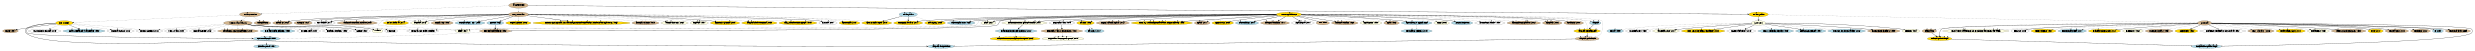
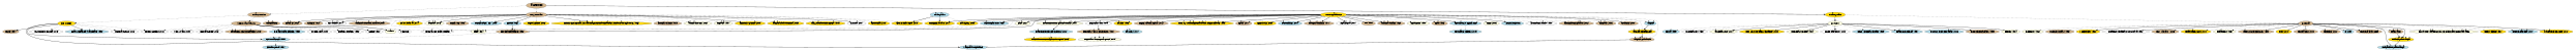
  digraph {
    node [fillcolor=tan style=filled]
    edge [arrowhead=odot style=dashed]
    "Фильмы" [fontsize=26]
    n2 [fontsize=22 label="Властелин"]
    "Ебанутые" [fillcolor=gold fontsize=22]
    "Охуенные" [fontsize=22]
    "Меня заставили" [fontsize=20]
    "Не очень" [fillcolor=gold fontsize=20]
    "Мне нравятся"
    "Слегка" [fontsize=20]
    "Совсем" [fillcolor=lightyellow fontsize=20]
    "Свет из иных миров (2019)" [fillcolor=gold]
    "Бэтмен (1966)" [fillcolor=lightblue]
    "Водный мир (1995)"
    "Всегда говори «ДА» (2008)" [fillcolor=lightblue]
    "Голубой утенок (2006)" [fillcolor=gold]
    "Доктор Стрейнджлав, или Как я научился не волноваться и полюбил атомную бомбу (1963)" [fillcolor=gold]
    "Дюна (1984)" [fillcolor=lightyellow]
    "Зеленый сойлент (1973)"
    "Машина времени (2002)" [fillcolor=lightyellow]
    "Нирвана (1997)" [fillcolor=lightyellow]
    "Одинокий мужчина (2009)" [fillcolor=gold]
    "Растрать свою молодость (2003)" [fillcolor=gold]
    "Шоу ужасов Рокки Хоррора (1975)" [fillcolor=gold]
    "Сибилла (2007)" [fillcolor=white]
    n24 [fillcolor=gold label="Время Евы (2109)"]
    "Трасса 60 (2002)"
    "Солярис (1972)"
    "Ex Machina (2014)" [fillcolor=white]
    "Мальчик в полосатой пижаме (2008)"
    "Er ist wieder da (2014)" [fillcolor=gold]
    "Расплата (2016)" [fillcolor=lightyellow]
    "Не думай про белых обезъян" [fillcolor=white]
    "Сияние (1980)" [fillcolor=white]
    "Титаник" [fillcolor=lightyellow]
    "Метропия" [fillcolor=white]
    "Мэри и Макс (2009)" [fillcolor=white]
    "Чудо на Гудзоне (2016)" [fillcolor=white]
    "Доктор Стрендж (2016)" [fillcolor=white]
    "Далласский клуб покупателей (2013)"
    "В джазе только девушки (1959)" [fillcolor=lightblue]
    "500 дней лета (2009)" [fillcolor=white]
    "Большой Лебовски (1998)" [fillcolor=white]
    "Бэтмен навсегда (1995)" [fillcolor=lightblue]
    "Матрица: воскрешение" [fillcolor=lightblue]
    "Мир Юрского периода (2015)" [fillcolor=white]
    "Страх и ненависть в Лас-Вегасе (1998)" [fillcolor=lightblue]
    "Отряд самоубийц (2016)" [fillcolor=white]
    "Ворон (1994)"
    "Мне нравится" [fillcolor=gold fontsize=20]
    "Зов Ктулху (2005)" [fillcolor=gold]
    "Шепчущий во тьме (2011)" [fillcolor=gold]
    "Пароходный билл (1928)" [fillcolor=lightblue]
    "Безумный Макс (1979)" [fillcolor=white]
    "Бэтмен возвращается (1992)"
    "Властелин колец: Братство кольца (2001)" [fillcolor=lightyellow]
    "Внутри Льюина Дэвиса (2012)"
    "Вонг Фу, с благодарностью за всё! Джули Ньюмар (1995)" [fillcolor=gold]
    "Драйв (2011)"
    "Другой мир (2003)" [fillcolor=gold]
    "Ван Хельсинг (2004)" [fillcolor=lightblue]
    "Заводной апельсин (1971)"
    "Игры разума (2001)" [fillcolor=white]
    "На игле (1996)" [fillcolor=gold]
    "Оно (1990)"
    "Планета обезьян (1968)"
    "Привидение (1990)" [fillcolor=lightyellow]
    "Страх (1983)"
    "Терминатор 2: Судный день" [fillcolor=lightblue]
    "Кэнди (2006)" [fillcolor=lightyellow]
    "Истории подземки" [fillcolor=lightblue]
    "Изгоняющий заново (1990)" [fillcolor=white]
    "Унесённые призраками (2002)"
    "Варкрафт (2016)"
    "Матрица" [fillcolor=lightblue]
    "Матрица: перезагрузка" [fillcolor=gold]
    "Матрица: революция"
    "Дюна (2021)" [fillcolor=lightyellow]
    "Семьянин (2000)"
    "Безумный Макс 2: Воин дороги (1981)"
    "Властелин колец: Две крепости (2002)" [fillcolor=lightblue]
    "На игле 2 (2017)" [fillcolor=lightblue]
    "Терминатор: Генезис (2015)" [fillcolor=lightblue]
    "Бэтмен и робин (1997)" [fillcolor=lightblue]
    "Ангел Мщения (1981)" [fillcolor=gold]
    "Беспокойная Анна (2007)" [fillcolor=lightblue]
    "В финале Джон умрет (2012)" [fillcolor=gold]
    "Видеодром (1982)" [fillcolor=lightyellow]
    "Горячие головы 2 (1993)"
    "Жидкое небо (1982)" [fillcolor=gold]
    "Зловещие мертвецы 3: Армия тьмы (1992)" [fillcolor=white]
    "Клуб «Shortbus» (2006)"
    "Новые парни турбо (2010)" [fillcolor=gold]
    "Отвращение (1965)" [fillcolor=lightyellow]
    "Панк из Солт-Лейк-Сити (1998)"
    "Робот (2010)" [fillcolor=gold]
    "Теорема Зеро (2013)"
    "Техносекс (2002)"
    "Я (2009)" [fillcolor=lightblue]
    "Пережить свою жизнь"
    "Реаниматор"
    "Невеста реаниматора" [fillcolor=gold]
    "Возвращение реаниматора" [fillcolor=lightblue]
    "Труп в белом саване дрожит, но продолжает принимать ванну" [fillcolor=lightyellow]
-   "Безумие (2005)" [fillcolor=white]
    "Бисер перед свиньями (1999)"
    "Декодер (1984)" [fillcolor=lightyellow]
    "Догола (1999)" [fillcolor=lightblue]
    "Кислотный дом (1998)" [fillcolor=white]
    "Малиновый рейх (2004)" [fillcolor=lightyellow]
    "Отто, или В компании мертвецов (2008)" [fillcolor=gold]
+   "Токсичный мститель (1984)" [fillcolor=lightyellow]
    "Трудно быть Богом (2013)" [fillcolor=white]
    "Тэцуо, железный человек (1989)" [fillcolor=lightblue]
    "Эдвард руки-пенисы (1991)" [fillcolor=lightblue]
    "Я киборг, но это нормально (2006)" [fillcolor=lightblue]
    "Лавкрафт" [fillcolor=lightblue fontsize=20]
    "Безумный Макс: Дорога ярости (2015)" [fillcolor=lightyellow]
    "Властелин колец: Возвращение Короля (2003)" [fillcolor=gold]
    "Фильмы" -> n2 [arrowhead=vee]
    "Фильмы" -> "Ебанутые" [arrowhead=vee style=bold]
    "Фильмы" -> "Охуенные"
    n2 -> "Меня заставили" [arrowhead=box]
    n2 -> "Не очень" [arrowhead=box]
    n2 -> "Мне нравятся" [arrowhead=box]
    "Ебанутые" -> "Слегка"
    "Ебанутые" -> "Совсем" [arrowhead=vee style=bold]
    "Охуенные" -> "Свет из иных миров (2019)"
    "Охуенные" -> "Бэтмен (1966)" [arrowhead=vee style=bold]
    "Охуенные" -> "Водный мир (1995)"
    "Охуенные" -> "Всегда говори «ДА» (2008)" [arrowhead=box style=bold]
    "Охуенные" -> "Голубой утенок (2006)"
    "Охуенные" -> "Доктор Стрейнджлав, или Как я научился не волноваться и полюбил атомную бомбу (1963)" [arrowhead=vee style=bold]
    "Охуенные" -> "Дюна (1984)"
    "Охуенные" -> "Зеленый сойлент (1973)" [arrowhead=vee]
    "Охуенные" -> "Машина времени (2002)" [arrowhead=box]
    "Охуенные" -> "Нирвана (1997)"
    "Охуенные" -> "Одинокий мужчина (2009)" [arrowhead=box style=bold]
    "Охуенные" -> "Растрать свою молодость (2003)" [arrowhead=box]
    "Охуенные" -> "Шоу ужасов Рокки Хоррора (1975)" [arrowhead=box]
    "Охуенные" -> "Сибилла (2007)" [arrowhead=vee style=bold]
    "Охуенные" -> n24 [arrowhead=box]
    "Охуенные" -> "Трасса 60 (2002)" [arrowhead=box style=bold]
    "Охуенные" -> "Солярис (1972)" [style=bold]
    "Охуенные" -> "Ex Machina (2014)" [arrowhead=box style=bold]
    "Охуенные" -> "Мальчик в полосатой пижаме (2008)" [arrowhead=vee]
    "Охуенные" -> "Er ist wieder da (2014)" [arrowhead=box]
    "Охуенные" -> "Расплата (2016)" [arrowhead=box style=bold]
    "Меня заставили" -> "Не думай про белых обезъян"
    "Меня заставили" -> "Сияние (1980)" [arrowhead=box style=bold]
    "Меня заставили" -> "Титаник" [arrowhead=box style=bold]
    "Меня заставили" -> "Метропия" [arrowhead=box]
    "Меня заставили" -> "Мэри и Макс (2009)"
    "Меня заставили" -> "Чудо на Гудзоне (2016)" [arrowhead=vee]
    "Меня заставили" -> "Доктор Стрендж (2016)" [arrowhead=vee]
    "Меня заставили" -> "Далласский клуб покупателей (2013)"
    "Меня заставили" -> "В джазе только девушки (1959)" [arrowhead=vee]
    "Меня заставили" -> "500 дней лета (2009)"
    "Меня заставили" -> "Большой Лебовски (1998)" [arrowhead=box]
    "Не очень" -> "Доктор Стрендж (2016)" [arrowhead=box]
    "Не очень" -> "Бэтмен навсегда (1995)" [arrowhead=vee style=bold]
    "Не очень" -> "Матрица: воскрешение" [arrowhead=vee style=bold]
    "Не очень" -> "Мир Юрского периода (2015)" [arrowhead=vee]
    "Не очень" -> "Страх и ненависть в Лас-Вегасе (1998)" [arrowhead=box style=bold]
    "Не очень" -> "Отряд самоубийц (2016)" [arrowhead=box]
    "Не очень" -> "Ворон (1994)" [arrowhead=box style=bold]
    "Слегка" -> "Ангел Мщения (1981)"
    "Слегка" -> "Беспокойная Анна (2007)" [arrowhead=vee]
    "Слегка" -> "В финале Джон умрет (2012)" [style=bold]
    "Слегка" -> "Видеодром (1982)"
    "Слегка" -> "Горячие головы 2 (1993)"
    "Слегка" -> "Жидкое небо (1982)" [arrowhead=vee style=bold]
    "Слегка" -> "Зловещие мертвецы 3: Армия тьмы (1992)" [style=bold]
    "Слегка" -> "Клуб «Shortbus» (2006)" [arrowhead=vee]
    "Слегка" -> "Новые парни турбо (2010)" [arrowhead=vee]
    "Слегка" -> "Отвращение (1965)" [arrowhead=box]
    "Слегка" -> "Панк из Солт-Лейк-Сити (1998)" [style=bold]
    "Слегка" -> "Робот (2010)" [style=bold]
    "Слегка" -> "Теорема Зеро (2013)" [style=bold]
    "Слегка" -> "Техносекс (2002)" [arrowhead=box]
    "Слегка" -> "Я (2009)" [style=bold]
    "Слегка" -> "Пережить свою жизнь" [arrowhead=box style=bold]
    "Слегка" -> "Реаниматор" [arrowhead=vee]
    "Слегка" -> "Невеста реаниматора" [arrowhead=box style=bold]
    "Слегка" -> "Возвращение реаниматора" [style=bold]
    "Слегка" -> "Труп в белом саване дрожит, но продолжает принимать ванну" [arrowhead=vee]
-   "Слегка" -> "Безумие (2005)" [style=bold]
    "Совсем" -> "Бисер перед свиньями (1999)" [arrowhead=box style=bold]
    "Совсем" -> "Декодер (1984)" [style=bold]
    "Совсем" -> "Догола (1999)"
    "Совсем" -> "Кислотный дом (1998)"
    "Совсем" -> "Малиновый рейх (2004)" [arrowhead=box style=bold]
    "Совсем" -> "Отто, или В компании мертвецов (2008)" [style=bold]
+   "Совсем" -> "Токсичный мститель (1984)" [style=bold]
    "Совсем" -> "Трудно быть Богом (2013)" [arrowhead=box style=bold]
    "Совсем" -> "Тэцуо, железный человек (1989)" [arrowhead=box]
    "Совсем" -> "Эдвард руки-пенисы (1991)" [arrowhead=vee style=bold]
    "Совсем" -> "Я киборг, но это нормально (2006)"
    "Бэтмен (1966)" -> "Бэтмен возвращается (1992)" [arrowhead=vee style=bold]
    "Бэтмен навсегда (1995)" -> "Бэтмен и робин (1997)" [arrowhead=box]
    "Мне нравится" -> "Не думай про белых обезъян" [arrowhead=box]
    "Мне нравится" -> "Зов Ктулху (2005)" [style=bold]
    "Мне нравится" -> "Шепчущий во тьме (2011)" [arrowhead=box style=bold]
    "Мне нравится" -> "Пароходный билл (1928)" [arrowhead=box style=bold]
    "Мне нравится" -> "Безумный Макс (1979)" [style=bold]
    "Мне нравится" -> "Бэтмен возвращается (1992)" [style=bold]
    "Мне нравится" -> "Властелин колец: Братство кольца (2001)" [arrowhead=vee style=bold]
    "Мне нравится" -> "Внутри Льюина Дэвиса (2012)" [style=bold]
    "Мне нравится" -> "Вонг Фу, с благодарностью за всё! Джули Ньюмар (1995)" [arrowhead=box style=bold]
    "Мне нравится" -> "Драйв (2011)" [arrowhead=box]
    "Мне нравится" -> "Другой мир (2003)" [style=bold]
    "Мне нравится" -> "Ван Хельсинг (2004)" [arrowhead=vee style=bold]
    "Мне нравится" -> "Заводной апельсин (1971)" [arrowhead=vee style=bold]
    "Мне нравится" -> "Игры разума (2001)" [arrowhead=box style=bold]
    "Мне нравится" -> "На игле (1996)" [arrowhead=box]
    "Мне нравится" -> "Оно (1990)" [style=bold]
    "Мне нравится" -> "Планета обезьян (1968)" [arrowhead=vee style=bold]
    "Мне нравится" -> "Привидение (1990)" [arrowhead=box]
    "Мне нравится" -> "Страх (1983)" [arrowhead=box]
    "Мне нравится" -> "Терминатор 2: Судный день" [arrowhead=vee style=bold]
    "Мне нравится" -> "Кэнди (2006)" [arrowhead=vee]
    "Мне нравится" -> "Истории подземки" [arrowhead=vee style=bold]
    "Мне нравится" -> "Изгоняющий заново (1990)" [arrowhead=vee]
    "Мне нравится" -> "Унесённые призраками (2002)" [arrowhead=box]
    "Мне нравится" -> "Варкрафт (2016)" [arrowhead=vee]
    "Мне нравится" -> "Матрица" [arrowhead=vee]
    "Мне нравится" -> "Матрица: перезагрузка"
    "Мне нравится" -> "Матрица: революция"
    "Мне нравится" -> "Дюна (2021)" [arrowhead=vee style=bold]
    "Мне нравится" -> "Семьянин (2000)" [style=bold]
    "Безумный Макс (1979)" -> "Безумный Макс 2: Воин дороги (1981)" [arrowhead=box style=bold]
    "Бэтмен возвращается (1992)" -> "Бэтмен навсегда (1995)"
    "Властелин колец: Братство кольца (2001)" -> "Властелин колец: Две крепости (2002)" [arrowhead=vee style=bold]
    "На игле (1996)" -> "На игле 2 (2017)" [arrowhead=vee]
    "Терминатор 2: Судный день" -> "Терминатор: Генезис (2015)"
    "Матрица" -> "Матрица: перезагрузка" [arrowhead=vee style=bold]
    "Матрица: перезагрузка" -> "Матрица: революция" [arrowhead=vee style=bold]
    "Матрица: революция" -> "Матрица: воскрешение" [style=bold]
    "Дюна (2021)" -> "Дюна (1984)" [arrowhead=box]
    "Безумный Макс 2: Воин дороги (1981)" -> "Безумный Макс: Дорога ярости (2015)" [arrowhead=box]
    "Властелин колец: Две крепости (2002)" -> "Властелин колец: Возвращение Короля (2003)"
    "Реаниматор" -> "Невеста реаниматора" [arrowhead=vee style=bold]
    "Невеста реаниматора" -> "Возвращение реаниматора" [style=bold]
    "Лавкрафт" -> "Свет из иных миров (2019)" [arrowhead=box style=bold]
    "Лавкрафт" -> "Зов Ктулху (2005)"
    "Лавкрафт" -> "Шепчущий во тьме (2011)" [arrowhead=vee style=bold]
  }
